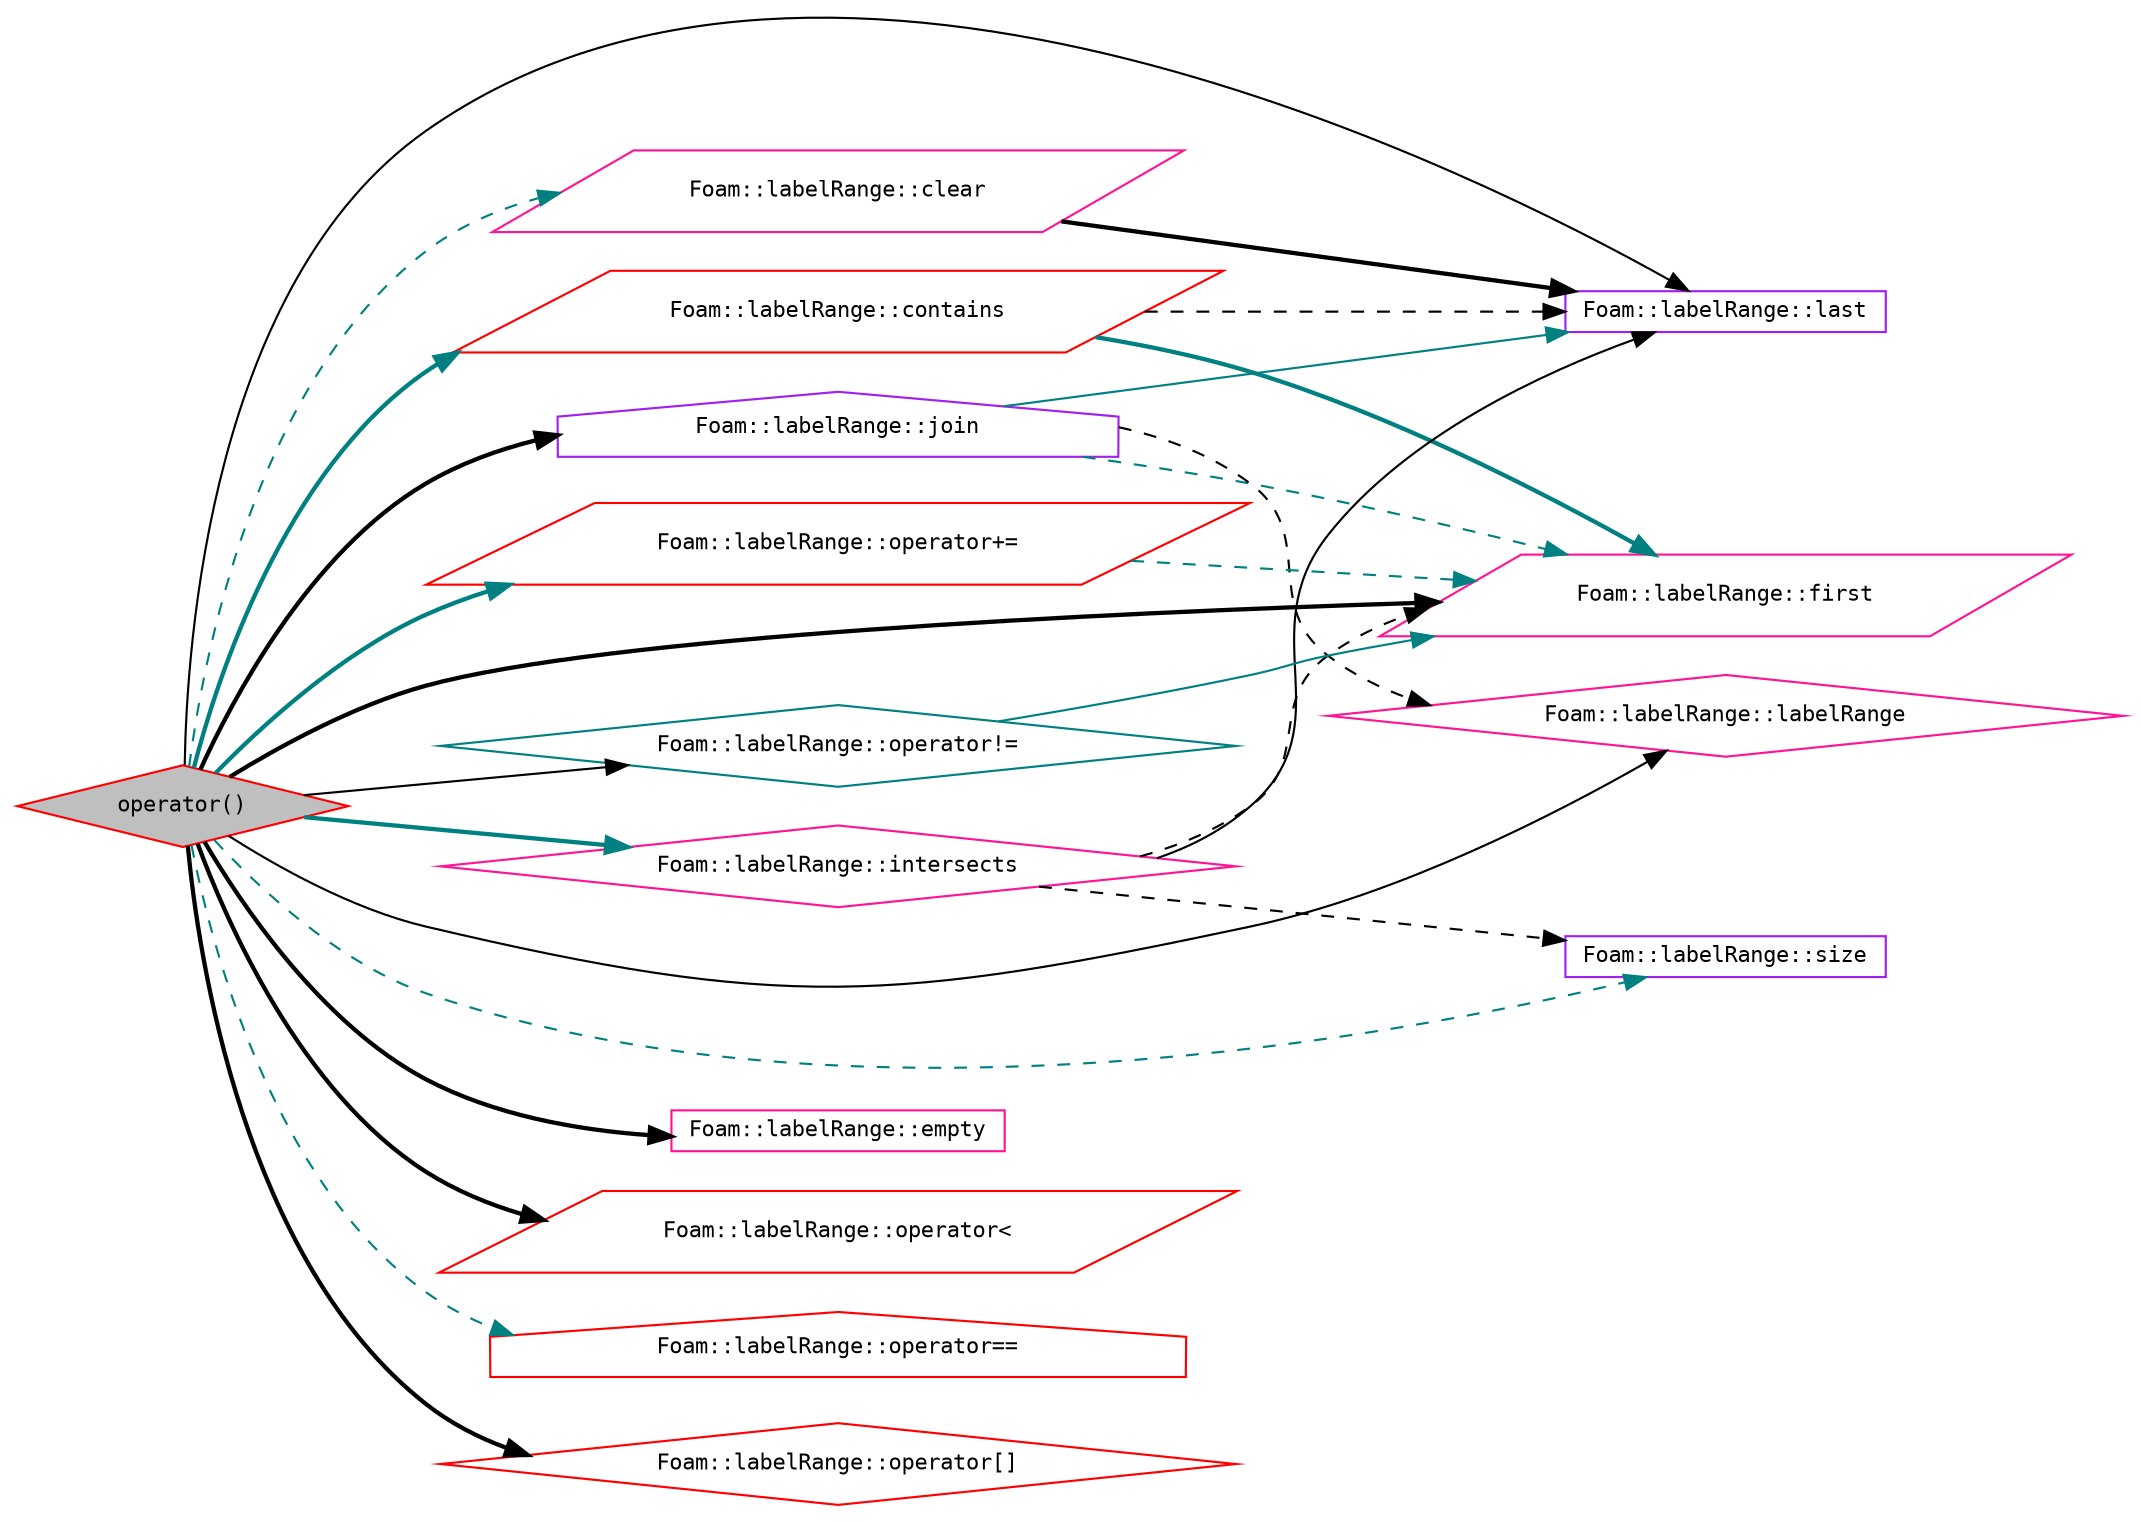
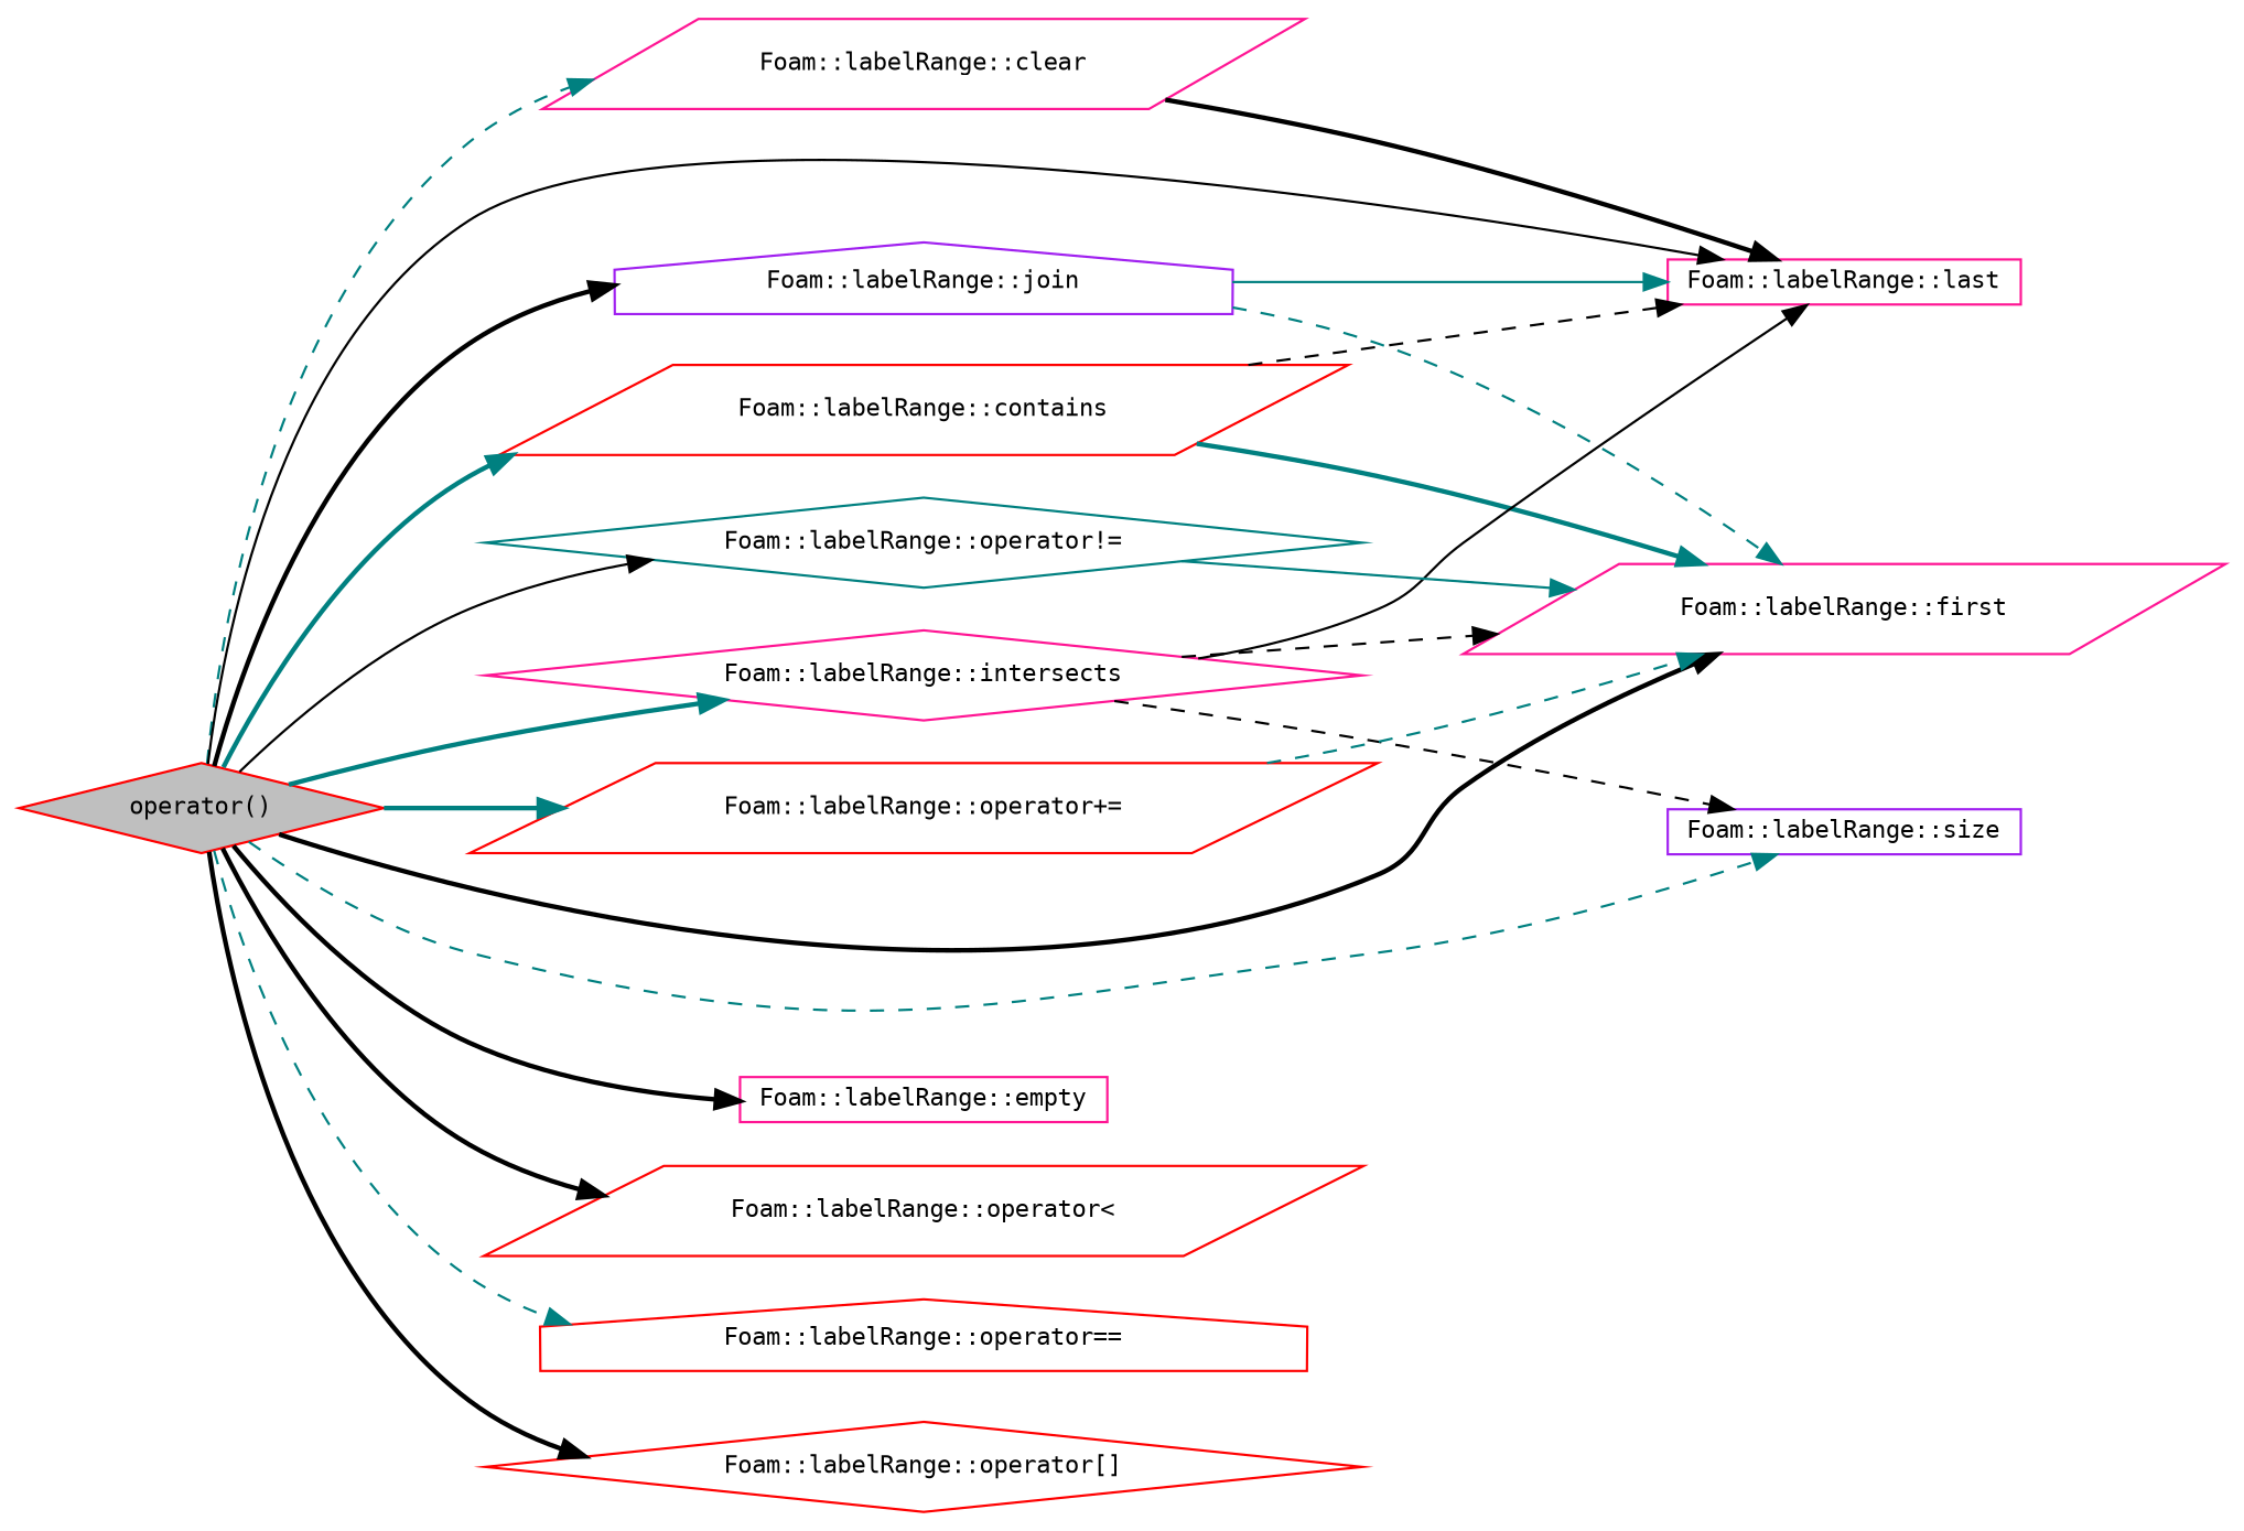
  digraph {
    fontname="DejaVu Sans Mono"
    rankdir=LR
    node [color=red fontname="DejaVu Sans Mono" fontsize=10 shape=diamond]
    edge [color=black fontname="DejaVu Sans Mono" fontsize=10 labelfontname=FreeSans labelfontsize=10 style=bold]
    n1 [fillcolor=grey75 fontcolor=black height=0.2 label="operator()" style=filled width=0.4]
    n2 [color=deeppink height=0.2 label="Foam::labelRange::clear" shape=parallelogram width=0.4]
    n3 [height=0.2 label="Foam::labelRange::contains" shape=parallelogram width=0.4]
    n4 [color=deeppink height=0.2 label="Foam::labelRange::first" shape=parallelogram width=0.4]
-   n5 [color=purple height=0.2 label="Foam::labelRange::last" shape=box width=0.4]
+   n5 [color=deeppink height=0.2 label="Foam::labelRange::last" shape=box width=0.4]
    n6 [color=deeppink height=0.2 label="Foam::labelRange::empty" shape=box width=0.4]
    n7 [color=deeppink height=0.2 label="Foam::labelRange::intersects" width=0.4]
    n8 [color=purple height=0.2 label="Foam::labelRange::size" shape=box width=0.4]
    n9 [color=purple height=0.2 label="Foam::labelRange::join" shape=house width=0.4]
-   n10 [color=deeppink height=0.2 label="Foam::labelRange::labelRange" width=0.4]
    n11 [color=teal height=0.2 label="Foam::labelRange::operator!=" width=0.4]
    n12 [height=0.2 label="Foam::labelRange::operator+=" shape=parallelogram width=0.4]
    n13 [height=0.2 label="Foam::labelRange::operator\<" shape=parallelogram width=0.4]
    n14 [height=0.2 label="Foam::labelRange::operator==" shape=house width=0.4]
    n15 [height=0.2 label="Foam::labelRange::operator[]" width=0.4]
    n1 -> n2 [color=teal style=dashed]
    n1 -> n3 [color=teal]
    n1 -> n4
    n1 -> n5 [style=solid]
    n1 -> n6
    n1 -> n7 [color=teal]
    n1 -> n8 [color=teal style=dashed]
    n1 -> n9
-   n1 -> n10 [style=solid]
    n1 -> n11 [style=solid]
    n1 -> n12 [color=teal]
    n1 -> n13
    n1 -> n14 [color=teal style=dashed]
    n1 -> n15
    n2 -> n5
    n3 -> n4 [color=teal]
    n3 -> n5 [style=dashed]
    n7 -> n4 [style=dashed]
    n7 -> n5 [style=solid]
    n7 -> n8 [style=dashed]
    n9 -> n4 [color=teal style=dashed]
    n9 -> n5 [color=teal style=solid]
-   n9 -> n10 [style=dashed]
    n11 -> n4 [color=teal style=solid]
    n12 -> n4 [color=teal style=dashed]
  }
